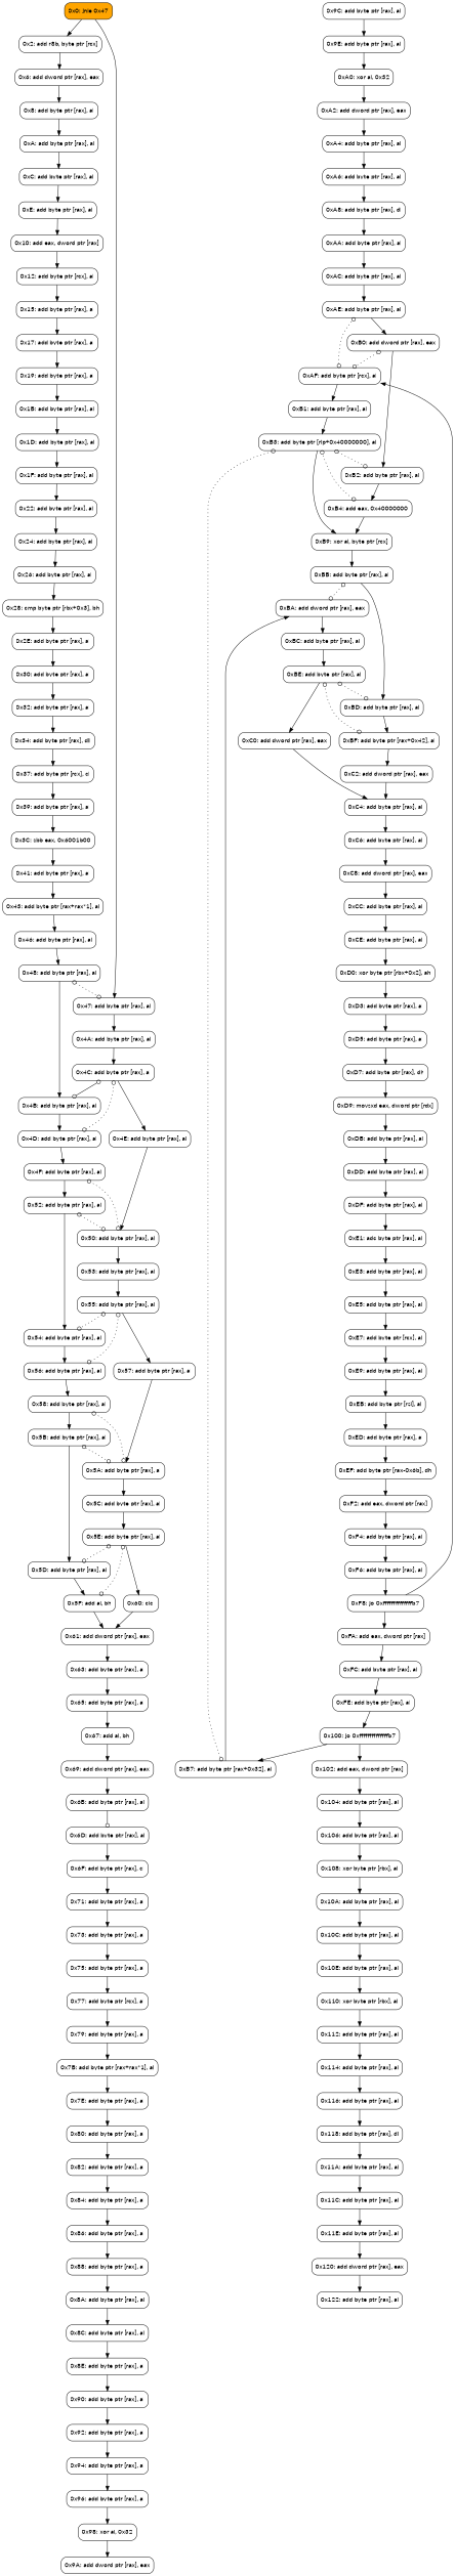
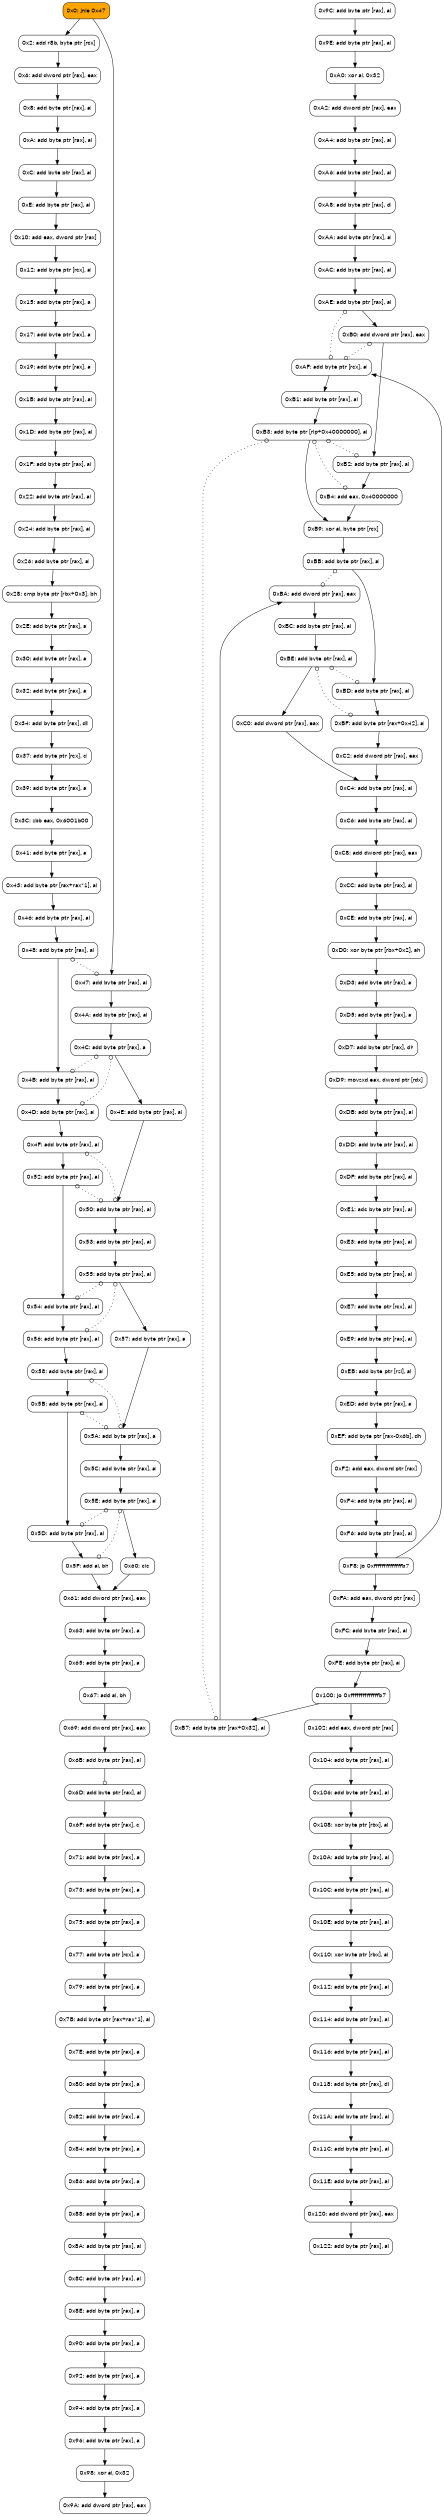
  digraph {
    fontname=Lato
    node [fillcolor=white fontname=Lato fontweight=bold shape=box style="rounded,filled"]
    edge [fontname=Lato]
    n1 [fillcolor=orange label="0x0: jnle 0x47\l"]
    n2 [label="0x2: add r8b, byte ptr [rcx]\l"]
    n3 [label="0x47: add byte ptr [rax], al\l"]
    n4 [label="0x6: add dword ptr [rax], eax\l"]
    n5 [label="0x4A: add byte ptr [rax], al\l"]
    n6 [label="0x8: add byte ptr [rax], al\l"]
    n7 [label="0xA: add byte ptr [rax], al\l"]
    n8 [label="0xC: add byte ptr [rax], al\l"]
    n9 [label="0xE: add byte ptr [rax], al\l"]
    n10 [label="0x10: add eax, dword ptr [rax]\l"]
    n11 [label="0x12: add byte ptr [rcx], al\l"]
    n12 [label="0x15: add byte ptr [rax], al\l"]
    n13 [label="0x17: add byte ptr [rax], al\l"]
    n14 [label="0x19: add byte ptr [rax], al\l"]
    n15 [label="0x1B: add byte ptr [rax], al\l"]
    n16 [label="0x1D: add byte ptr [rax], al\l"]
    n17 [label="0x1F: add byte ptr [rax], al\l"]
    n18 [label="0x22: add byte ptr [rax], al\l"]
    n19 [label="0x24: add byte ptr [rax], al\l"]
    n20 [label="0x26: add byte ptr [rax], al\l"]
    n21 [label="0x28: cmp byte ptr [rbx+0x3], bh\l"]
    n22 [label="0x2E: add byte ptr [rax], al\l"]
    n23 [label="0x30: add byte ptr [rax], al\l"]
    n24 [label="0x32: add byte ptr [rax], al\l"]
    n25 [label="0x34: add byte ptr [rax], dil\l"]
    n26 [label="0x37: add byte ptr [rcx], cl\l"]
    n27 [label="0x39: add byte ptr [rax], al\l"]
    n28 [label="0x3C: sbb eax, 0x6001b00\l"]
    n29 [label="0x41: add byte ptr [rax], al\l"]
    n30 [label="0x43: add byte ptr [rax+rax*1], al\l"]
    n31 [label="0x46: add byte ptr [rax], al\l"]
    n32 [label="0x48: add byte ptr [rax], al\l"]
    n33 [label="0x4B: add byte ptr [rax], al\l"]
    n34 [label="0x4C: add byte ptr [rax], al\l"]
    n35 [label="0x4D: add byte ptr [rax], al\l"]
    n36 [label="0x4E: add byte ptr [rax], al\l"]
    n37 [label="0x4F: add byte ptr [rax], al\l"]
    n38 [label="0x50: add byte ptr [rax], al\l"]
    n39 [label="0x52: add byte ptr [rax], al\l"]
    n40 [label="0x53: add byte ptr [rax], al\l"]
    n41 [label="0x54: add byte ptr [rax], al\l"]
    n42 [label="0x55: add byte ptr [rax], al\l"]
    n43 [label="0x56: add byte ptr [rax], al\l"]
    n44 [label="0x57: add byte ptr [rax], al\l"]
    n45 [label="0x58: add byte ptr [rax], al\l"]
    n46 [label="0x5A: add byte ptr [rax], al\l"]
    n47 [label="0x5B: add byte ptr [rax], al\l"]
    n48 [label="0x5C: add byte ptr [rax], al\l"]
    n49 [label="0x5D: add byte ptr [rax], al\l"]
    n50 [label="0x5E: add byte ptr [rax], al\l"]
    n51 [label="0x5F: add al, bh\l"]
    n52 [label="0x60: clc \l"]
    n53 [label="0x61: add dword ptr [rax], eax\l"]
    n54 [label="0x63: add byte ptr [rax], al\l"]
    n55 [label="0x65: add byte ptr [rax], al\l"]
    n56 [label="0x67: add al, bh\l"]
    n57 [label="0x69: add dword ptr [rax], eax\l"]
    n58 [label="0x6B: add byte ptr [rax], al\l"]
    n59 [label="0x6D: add byte ptr [rax], al\l"]
    n60 [label="0x6F: add byte ptr [rax], cl\l"]
    n61 [label="0x71: add byte ptr [rax], al\l"]
    n62 [label="0x73: add byte ptr [rax], al\l"]
    n63 [label="0x75: add byte ptr [rax], al\l"]
    n64 [label="0x77: add byte ptr [rcx], al\l"]
    n65 [label="0x79: add byte ptr [rax], al\l"]
    n66 [label="0x7B: add byte ptr [rax+rax*1], al\l"]
    n67 [label="0x7E: add byte ptr [rax], al\l"]
    n68 [label="0x80: add byte ptr [rax], al\l"]
    n69 [label="0x82: add byte ptr [rax], al\l"]
    n70 [label="0x84: add byte ptr [rax], al\l"]
    n71 [label="0x86: add byte ptr [rax], al\l"]
    n72 [label="0x88: add byte ptr [rax], al\l"]
    n73 [label="0x8A: add byte ptr [rax], al\l"]
    n74 [label="0x8C: add byte ptr [rax], al\l"]
    n75 [label="0x8E: add byte ptr [rax], al\l"]
    n76 [label="0x90: add byte ptr [rax], al\l"]
    n77 [label="0x92: add byte ptr [rax], al\l"]
    n78 [label="0x94: add byte ptr [rax], al\l"]
    n79 [label="0x96: add byte ptr [rax], al\l"]
    n80 [label="0x98: xor al, 0x32\l"]
    n81 [label="0x9A: add dword ptr [rax], eax\l"]
    n82 [label="0x9C: add byte ptr [rax], al\l"]
    n83 [label="0x9E: add byte ptr [rax], al\l"]
    n84 [label="0xA0: xor al, 0x32\l"]
    n85 [label="0xA2: add dword ptr [rax], eax\l"]
    n86 [label="0xA4: add byte ptr [rax], al\l"]
    n87 [label="0xA6: add byte ptr [rax], al\l"]
    n88 [label="0xA8: add byte ptr [rax], dl\l"]
    n89 [label="0xAA: add byte ptr [rax], al\l"]
    n90 [label="0xAC: add byte ptr [rax], al\l"]
    n91 [label="0xAE: add byte ptr [rax], al\l"]
    n92 [label="0xB0: add dword ptr [rax], eax\l"]
    n93 [label="0xAF: add byte ptr [rcx], al\l"]
    n94 [label="0xB2: add byte ptr [rax], al\l"]
    n95 [label="0xB1: add byte ptr [rax], al\l"]
    n96 [label="0xB3: add byte ptr [rip+0x40000000], al\l"]
    n97 [label="0xB4: add eax, 0x40000000\l"]
    n98 [label="0xB9: xor al, byte ptr [rcx]\l"]
    n99 [label="0xBB: add byte ptr [rax], al\l"]
    n100 [label="0xB7: add byte ptr [rax+0x32], al\l"]
    n101 [label="0xBA: add dword ptr [rax], eax\l"]
    n102 [label="0xBC: add byte ptr [rax], al\l"]
    n103 [label="0xBD: add byte ptr [rax], al\l"]
    n104 [label="0xBE: add byte ptr [rax], al\l"]
    n105 [label="0xBF: add byte ptr [rax+0x42], al\l"]
    n106 [label="0xC0: add dword ptr [rax], eax\l"]
    n107 [label="0xC2: add dword ptr [rax], eax\l"]
    n108 [label="0xC4: add byte ptr [rax], al\l"]
    n109 [label="0xC6: add byte ptr [rax], al\l"]
    n110 [label="0xC8: add dword ptr [rax], eax\l"]
    n111 [label="0xCC: add byte ptr [rax], al\l"]
    n112 [label="0xCE: add byte ptr [rax], al\l"]
    n113 [label="0xD0: xor byte ptr [rbx+0x2], ah\l"]
    n114 [label="0xD3: add byte ptr [rax], al\l"]
    n115 [label="0xD5: add byte ptr [rax], al\l"]
    n116 [label="0xD7: add byte ptr [rax], dh\l"]
    n117 [label="0xD9: movsxd eax, dword ptr [rdx]\l"]
    n118 [label="0xDB: add byte ptr [rax], al\l"]
    n119 [label="0xDD: add byte ptr [rax], al\l"]
    n120 [label="0xDF: add byte ptr [rax], al\l"]
    n121 [label="0xE1: adc byte ptr [rax], al\l"]
    n122 [label="0xE3: add byte ptr [rax], al\l"]
    n123 [label="0xE5: add byte ptr [rax], al\l"]
    n124 [label="0xE7: add byte ptr [rcx], al\l"]
    n125 [label="0xE9: add byte ptr [rax], al\l"]
    n126 [label="0xEB: add byte ptr [rsi], al\l"]
    n127 [label="0xED: add byte ptr [rax], al\l"]
    n128 [label="0xEF: add byte ptr [rax-0x6b], dh\l"]
    n129 [label="0xF2: add eax, dword ptr [rax]\l"]
    n130 [label="0xF4: add byte ptr [rax], al\l"]
    n131 [label="0xF6: add byte ptr [rax], al\l"]
    n132 [label="0xF8: jo 0xffffffffffffffb7\l"]
    n133 [label="0xFA: add eax, dword ptr [rax]\l"]
    n134 [label="0xFC: add byte ptr [rax], al\l"]
    n135 [label="0xFE: add byte ptr [rax], al\l"]
    n136 [label="0x100: jo 0xffffffffffffffb7\l"]
    n137 [label="0x102: add eax, dword ptr [rax]\l"]
    n138 [label="0x104: add byte ptr [rax], al\l"]
    n139 [label="0x106: add byte ptr [rax], al\l"]
    n140 [label="0x108: xor byte ptr [rbx], al\l"]
    n141 [label="0x10A: add byte ptr [rax], al\l"]
    n142 [label="0x10C: add byte ptr [rax], al\l"]
    n143 [label="0x10E: add byte ptr [rax], al\l"]
    n144 [label="0x110: xor byte ptr [rbx], al\l"]
    n145 [label="0x112: add byte ptr [rax], al\l"]
    n146 [label="0x114: add byte ptr [rax], al\l"]
    n147 [label="0x116: add byte ptr [rax], al\l"]
    n148 [label="0x118: add byte ptr [rax], dl\l"]
    n149 [label="0x11A: add byte ptr [rax], al\l"]
    n150 [label="0x11C: add byte ptr [rax], al\l"]
    n151 [label="0x11E: add byte ptr [rax], al\l"]
    n152 [label="0x120: add dword ptr [rax], eax\l"]
    n153 [label="0x122: add byte ptr [rax], al\l"]
    n1 -> n2
    n1 -> n3
    n2 -> n4
    n3 -> n5
    n4 -> n6
    n5 -> n34
    n6 -> n7
    n7 -> n8
    n8 -> n9
    n9 -> n10
    n10 -> n11
    n11 -> n12
    n12 -> n13
    n13 -> n14
    n14 -> n15
    n15 -> n16
    n16 -> n17
    n17 -> n18
    n18 -> n19
    n19 -> n20
    n20 -> n21
    n21 -> n22
    n22 -> n23
    n23 -> n24
    n24 -> n25
    n25 -> n26
    n26 -> n27
    n27 -> n28
    n28 -> n29
    n29 -> n30
    n30 -> n31
    n31 -> n32
    n32 -> n3 [arrowhead=odot arrowtail=odot dir=both style=dotted]
    n32 -> n33
    n33 -> n35
-   n34 -> n33 [arrowhead=odot arrowtail=odot dir=both style=solid]
+   n34 -> n33 [arrowhead=odot arrowtail=odot dir=both style=dotted]
    n34 -> n36
    n35 -> n34 [arrowhead=odot arrowtail=odot dir=both style=dotted]
    n35 -> n37
    n36 -> n38
    n37 -> n39
    n38 -> n37 [arrowhead=odot arrowtail=odot dir=both style=dotted]
    n38 -> n40
    n39 -> n38 [arrowhead=odot arrowtail=odot dir=both style=dotted]
    n39 -> n41
    n40 -> n42
    n41 -> n43
    n42 -> n41 [arrowhead=odot arrowtail=odot dir=both style=dotted]
    n42 -> n44
    n43 -> n42 [arrowhead=odot arrowtail=odot dir=both style=dotted]
    n43 -> n45
    n44 -> n46
    n45 -> n47
    n46 -> n45 [arrowhead=odot arrowtail=odot dir=both style=dotted]
    n46 -> n48
    n47 -> n46 [arrowhead=odot arrowtail=odot dir=both style=dotted]
    n47 -> n49
    n48 -> n50
    n49 -> n51
    n50 -> n49 [arrowhead=odot arrowtail=odot dir=both style=dotted]
    n50 -> n52
    n51 -> n50 [arrowhead=odot arrowtail=odot dir=both style=dotted]
    n51 -> n53
    n52 -> n53
    n53 -> n54
    n54 -> n55
    n55 -> n56
    n56 -> n57
    n57 -> n58
    n58 -> n59 [arrowhead=odot]
    n59 -> n60
    n60 -> n61
    n61 -> n62
    n62 -> n63
    n63 -> n64
    n64 -> n65
    n65 -> n66
    n66 -> n67
    n67 -> n68
    n68 -> n69
    n69 -> n70
    n70 -> n71
    n71 -> n72
    n72 -> n73
    n73 -> n74
    n74 -> n75
    n75 -> n76
    n76 -> n77
    n77 -> n78
    n78 -> n79
    n79 -> n80
    n80 -> n81
    n82 -> n83
    n83 -> n84
    n84 -> n85
    n85 -> n86
    n86 -> n87
    n87 -> n88
    n88 -> n89
    n89 -> n90
    n90 -> n91
    n91 -> n92
    n92 -> n93 [arrowhead=odot arrowtail=odot dir=both style=dotted]
    n92 -> n94
    n93 -> n91 [arrowhead=odot arrowtail=odot dir=both style=dotted]
    n93 -> n95
    n94 -> n97
    n95 -> n96
    n96 -> n94 [arrowhead=odot arrowtail=odot dir=both style=dotted]
    n96 -> n98
    n97 -> n96 [arrowhead=odot arrowtail=odot dir=both style=dotted]
    n97 -> n98
    n98 -> n99
    n99 -> n101 [arrowhead=odot arrowtail=odot dir=both style=dotted]
    n99 -> n103
    n100 -> n96 [arrowhead=odot arrowtail=odot dir=both style=dotted]
    n100 -> n101
    n101 -> n102
    n102 -> n104
    n103 -> n105
    n104 -> n103 [arrowhead=odot arrowtail=odot dir=both style=dotted]
    n104 -> n106
    n105 -> n104 [arrowhead=odot arrowtail=odot dir=both style=dotted]
    n105 -> n107
    n106 -> n108
    n107 -> n108
    n108 -> n109
    n109 -> n110
    n110 -> n111
    n111 -> n112
    n112 -> n113
    n113 -> n114
    n114 -> n115
    n115 -> n116
    n116 -> n117
    n117 -> n118
    n118 -> n119
    n119 -> n120
    n120 -> n121
    n121 -> n122
    n122 -> n123
    n123 -> n124
    n124 -> n125
    n125 -> n126
    n126 -> n127
    n127 -> n128
    n128 -> n129
    n129 -> n130
    n130 -> n131
    n131 -> n132
    n132 -> n93
    n132 -> n133
    n133 -> n134
    n134 -> n135
    n135 -> n136
    n136 -> n100
    n136 -> n137
    n137 -> n138
    n138 -> n139
    n139 -> n140
    n140 -> n141
    n141 -> n142
    n142 -> n143
    n143 -> n144
    n144 -> n145
    n145 -> n146
    n146 -> n147
    n147 -> n148
    n148 -> n149
    n149 -> n150
    n150 -> n151
    n151 -> n152
    n152 -> n153
  }
